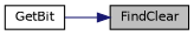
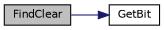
  digraph {
    rankdir=LR
    node [color=black fontname=Helvetica fontsize=10 shape=record style=filled]
    n1 [fillcolor=grey75 fontcolor=black height=0.2 label=FindClear width=0.4]
    n2 [fillcolor=white height=0.2 label=GetBit width=0.4]
-   n2 -> n1 [color=midnightblue fontname=Helvetica fontsize=10 labelfontname=Helvetica labelfontsize=10 style=solid]
+   n1 -> n2 [color=midnightblue fontname=Helvetica fontsize=10 labelfontname=Helvetica labelfontsize=10 style=solid]
  }
